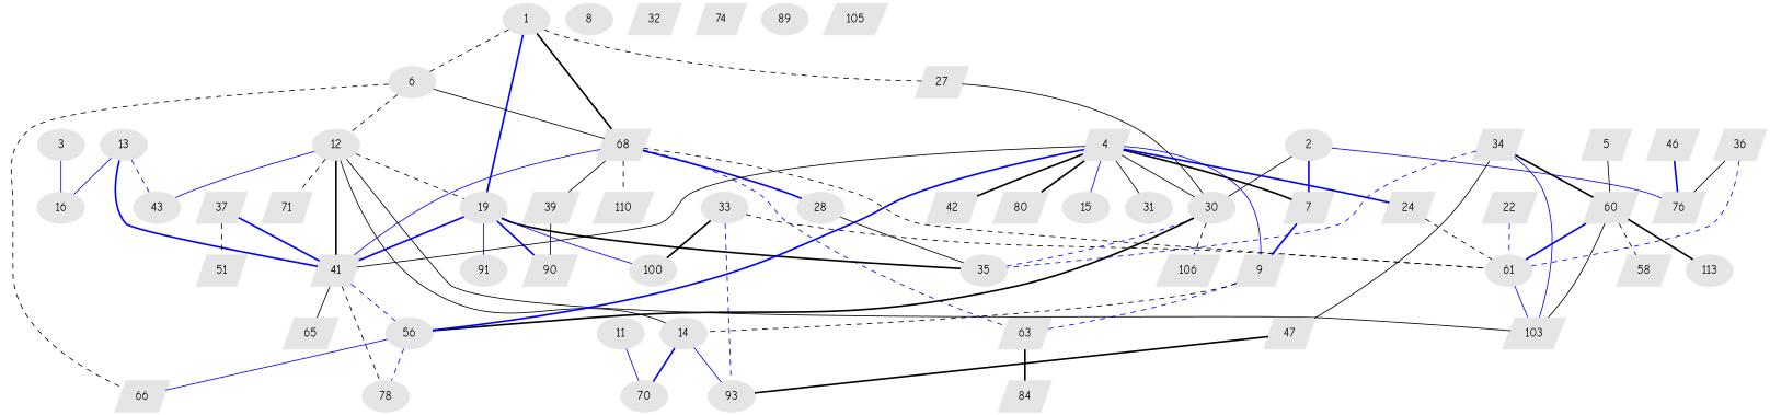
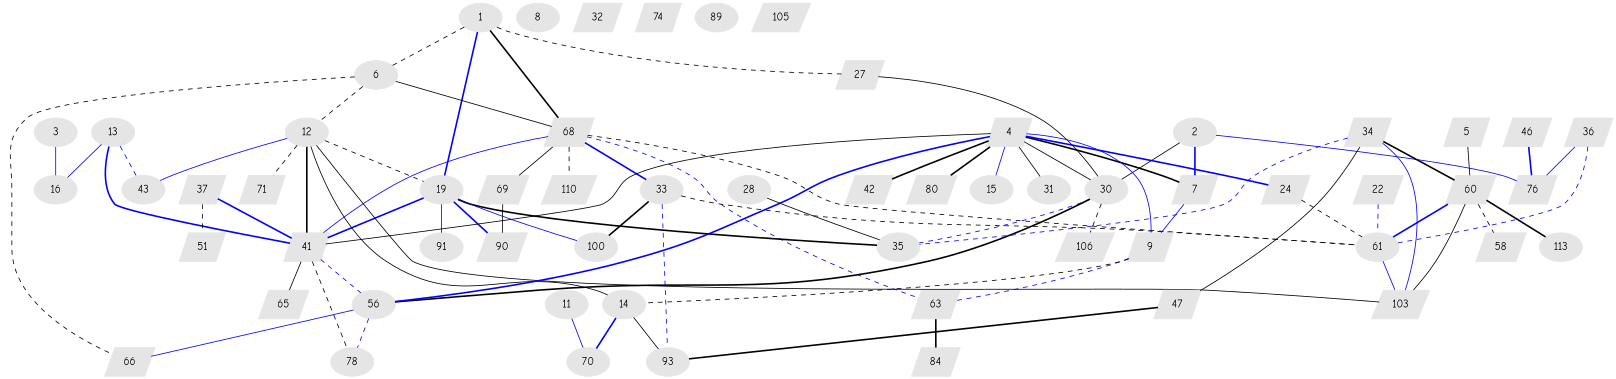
  graph {
    fontname="Comic Neue"
    node [color=gray90 fontname="Comic Neue" shape=parallelogram style=filled]
    edge [color=black fontname="Comic Neue" style=solid]
    1 [shape=ellipse super="+57"]
    6 [shape=ellipse super="+10+107"]
    n3 [label=68 super="+59+23+25"]
    19 [shape=ellipse super="+20+121+64"]
    27 [super="+39"]
    12 [shape=ellipse super="+45"]
    66
    41 [super="+104+44+52"]
    63 [super="+114"]
    33 [shape=ellipse super="+101"]
    61 [shape=ellipse super="+111+67"]
-   69 [label=39]
+   69
    110
    35 [shape=ellipse super="+55+72"]
    90 [super="+109"]
    91 [shape=ellipse]
    100 [shape=ellipse]
    30 [shape=ellipse super="+97"]
    2 [shape=ellipse super="+50"]
    7 [super="+38"]
    76 [super="+77"]
    9 [super="+62+85"]
    56 [shape=ellipse super="+75"]
    106
    3 [shape=ellipse]
    16 [shape=ellipse super="+54+68"]
    4 [super="+21+82"]
    15 [shape=ellipse]
    24 [super="+79"]
    31 [shape=ellipse]
    42 [super="+94"]
    80
    14 [shape=ellipse super="+26"]
    65
    78 [shape=ellipse super="+116"]
    5 [super="+49+60"]
    n37 [label=60 super="+99"]
    103
    58 [super="+88"]
    113 [shape=ellipse]
    43 [shape=ellipse super="+53"]
    71
    8 [shape=ellipse]
    70 [shape=ellipse]
    93 [shape=ellipse]
    36 [super="+102"]
    84
    11 [shape=ellipse super="+29"]
    13 [shape=ellipse super="+17"]
    22
    28 [shape=ellipse super="+73"]
    32
    34 [super="+108"]
    47
    37 [super="+96"]
    51
    46
    74 [super="+98"]
    89 [shape=ellipse]
    105
    1 -- 6 [style=dashed]
    1 -- n3 [style=bold]
    1 -- 19 [color=blue style=bold]
    1 -- 27 [style=dashed]
    6 -- n3
    6 -- 12 [style=dashed]
    6 -- 66 [style=dashed]
    n3 -- 41 [color=blue]
    n3 -- 63 [color=blue style=dashed]
-   n3 -- 28 [color=blue style=bold]
+   n3 -- 33 [color=blue style=bold]
    n3 -- 61 [style=dashed]
    n3 -- 69
    n3 -- 110 [style=dashed]
    19 -- 41 [color=blue style=bold]
    19 -- 35 [style=bold]
    19 -- 90 [color=blue style=bold]
    19 -- 91 [color=blue]
    19 -- 100 [color=blue]
    27 -- 30
    12 -- 19 [style=dashed]
    12 -- 41 [style=bold weight=3]
    12 -- 14
    12 -- 103
    12 -- 43 [color=blue]
    12 -- 71 [style=dashed]
    41 -- 56 [color=blue style=dashed]
    41 -- 65
    41 -- 78 [style=dashed]
    63 -- 84 [style=bold]
    33 -- 61 [style=dashed]
    33 -- 100 [style=bold]
    33 -- 93 [color=blue style=dashed]
    61 -- 103 [color=blue]
    69 -- 90
    30 -- 35 [color=blue style=dashed]
    30 -- 56 [style=bold]
    30 -- 106 [style=dashed]
    2 -- 30
    2 -- 7 [color=blue style=bold]
    2 -- 76 [color=blue]
-   7 -- 9 [color=blue style=bold]
+   7 -- 9 [color=blue]
    9 -- 63 [color=blue style=dashed]
    9 -- 14 [style=dashed]
    56 -- 66 [color=blue]
    56 -- 78 [color=blue style=dashed]
    3 -- 16 [color=blue]
    4 -- 41
    4 -- 30
    4 -- 7 [style=bold]
    4 -- 9 [color=blue]
    4 -- 56 [color=blue style=bold]
    4 -- 15 [color=blue]
    4 -- 24 [color=blue style=bold]
    4 -- 31
    4 -- 42 [style=bold]
    4 -- 80 [style=bold]
    24 -- 61 [style=dashed weight=2]
    14 -- 70 [color=blue style=bold]
-   14 -- 93 [color=blue]
+   14 -- 93
    5 -- n37
    n37 -- 61 [color=blue style=bold]
    n37 -- 103
    n37 -- 58 [style=dashed]
    n37 -- 113 [style=bold]
    36 -- 61 [color=blue style=dashed]
-   36 -- 76
+   36 -- 76 [color=blue]
    11 -- 70 [color=blue]
    13 -- 41 [color=blue style=bold]
    13 -- 16 [color=blue]
    13 -- 43 [color=blue style=dashed]
    22 -- 61 [color=blue style=dashed]
    28 -- 35
    34 -- 35 [color=blue style=dashed]
    34 -- n37 [style=bold]
    34 -- 103 [color=blue]
    34 -- 47
    47 -- 93 [style=bold]
    37 -- 41 [color=blue style=bold weight=2]
    37 -- 51 [style=dashed]
    46 -- 76 [color=blue style=bold]
  }
